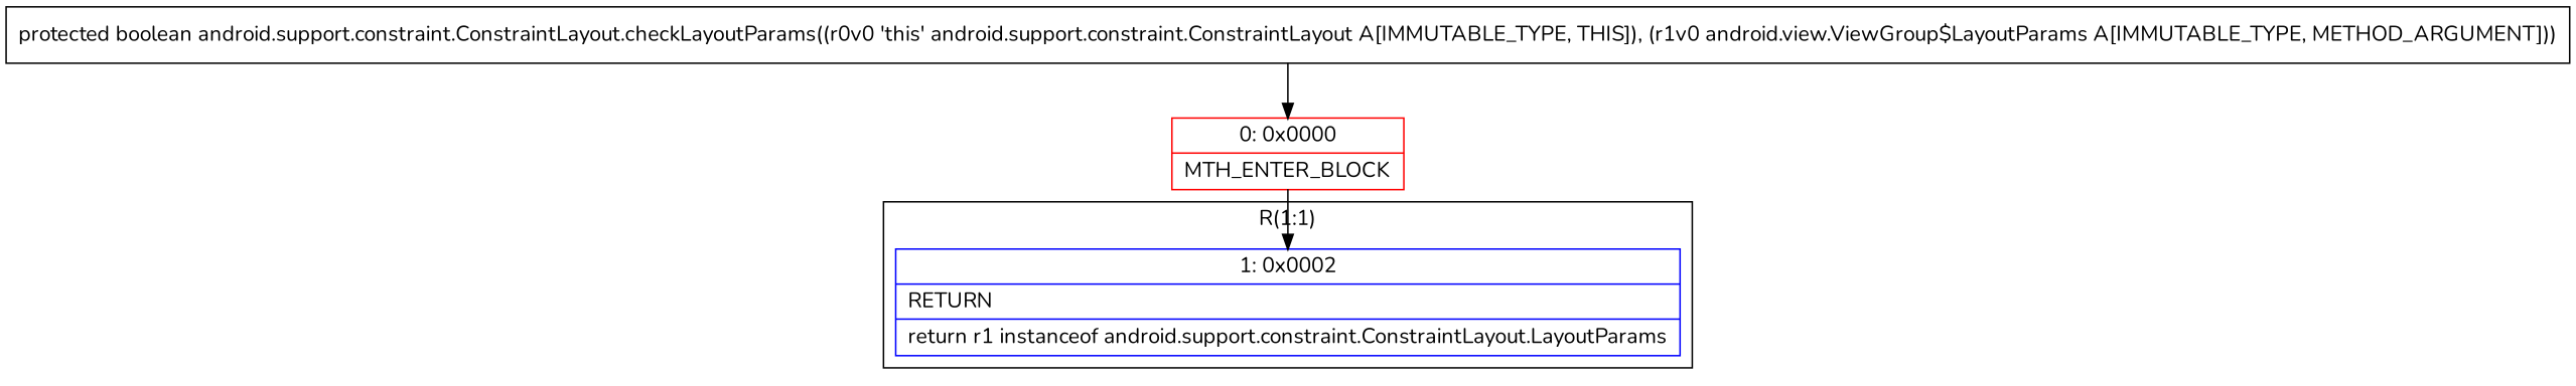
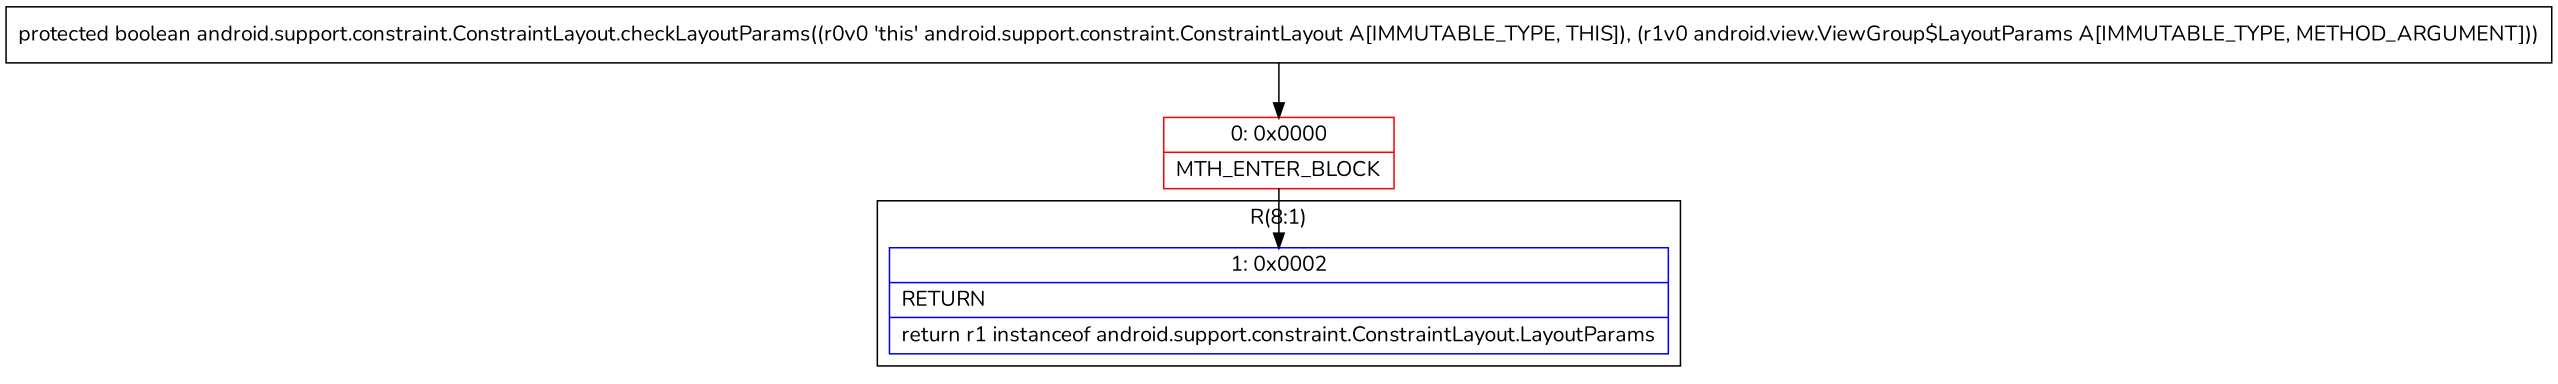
  digraph {
    fontname=Nunito
    node [shape=record fontname=Nunito]
    edge [fontname=Nunito]
    n1 [color=blue label="{1\:\ 0x0002|RETURN\l|return r1 instanceof android.support.constraint.ConstraintLayout.LayoutParams\l}"]
    n2 [color=red label="{0\:\ 0x0000|MTH_ENTER_BLOCK\l}"]
    n3 [label="{protected boolean android.support.constraint.ConstraintLayout.checkLayoutParams((r0v0 'this' android.support.constraint.ConstraintLayout A[IMMUTABLE_TYPE, THIS]), (r1v0 android.view.ViewGroup$LayoutParams A[IMMUTABLE_TYPE, METHOD_ARGUMENT])) }"]
    subgraph cluster_1 {
-     label="R(1:1)"
+     label="R(8:1)"
      n1
    }
    n2 -> n1
    n3 -> n2
  }
